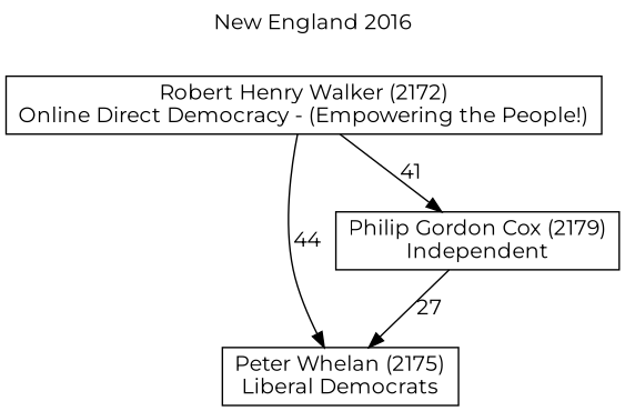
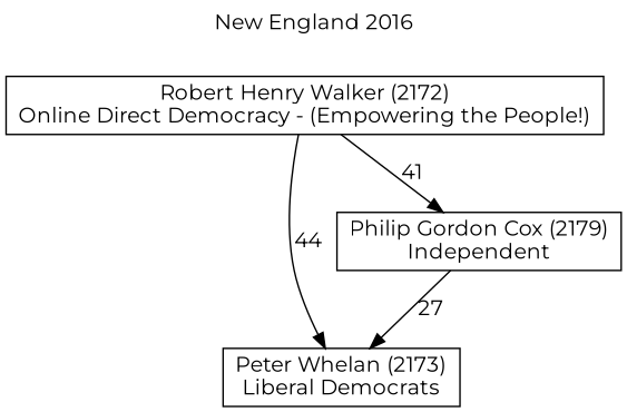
  digraph {
    label="New England 2016"
    labelloc=t
    mclimit=10
    fontname=Montserrat
    node [shape=box fontname=Montserrat]
    edge [fontname=Montserrat]
-   n1 [label="Peter Whelan (2175)\nLiberal Democrats"]
+   n1 [label="Peter Whelan (2173)\nLiberal Democrats"]
    n2 [label="Philip Gordon Cox (2179)\nIndependent"]
    n3 [label="Robert Henry Walker (2172)\nOnline Direct Democracy - (Empowering the People!)"]
    n2 -> n1 [label=27]
    n3 -> n1 [label=44]
    n3 -> n2 [label=41]
  }
